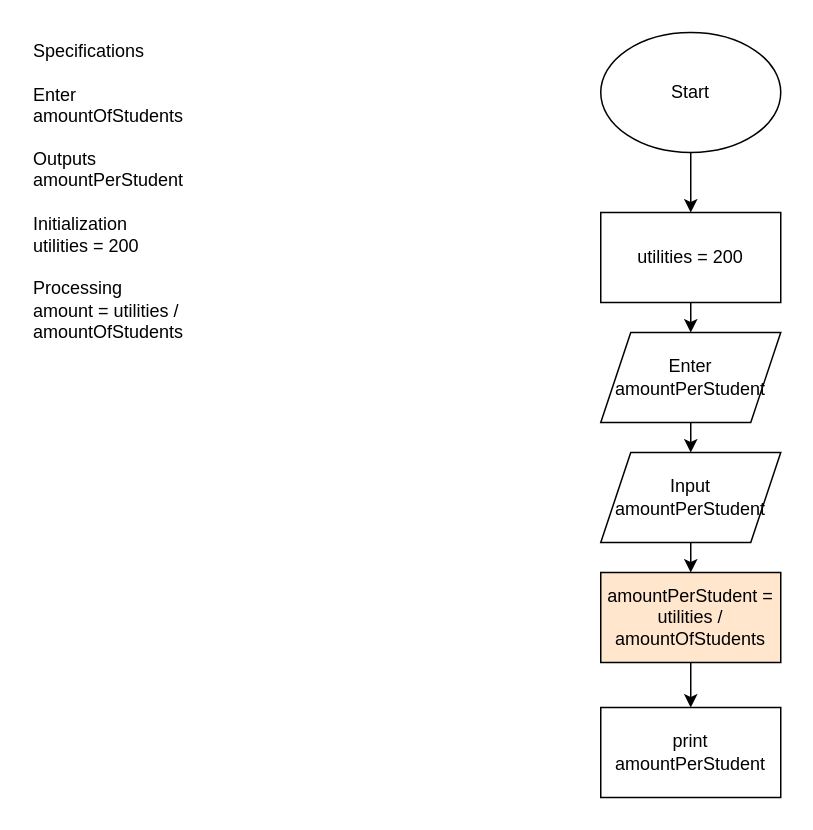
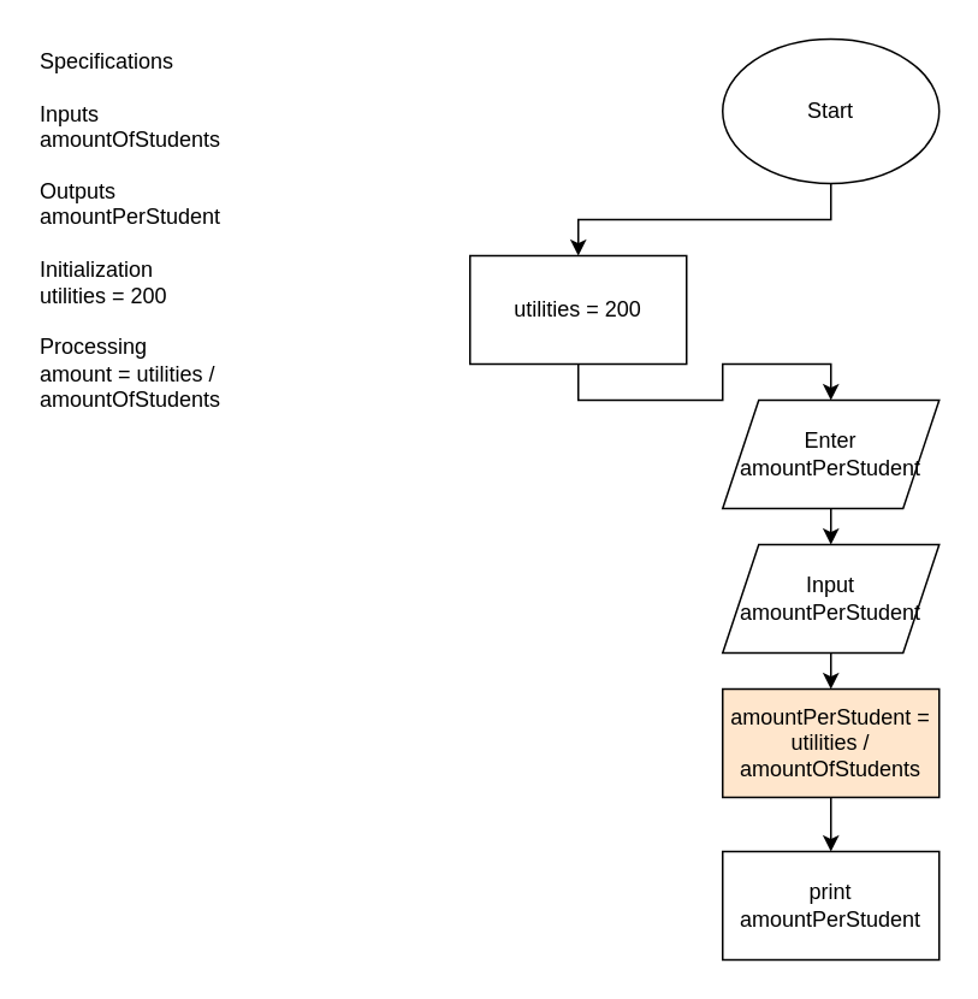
  <mxCell id="0" />
  <mxCell id="1" parent="0" />
- <mxCell id="2" value="Specifications&lt;br&gt;&lt;div&gt;&lt;br&gt;&lt;/div&gt;Enter&lt;br&gt;amountOfStudents&lt;br&gt;&lt;br&gt;Outputs&lt;div&gt;amountPerStudent&lt;br&gt;&lt;/div&gt;&lt;br&gt;Initialization&lt;br&gt;utilities = 200&lt;br&gt;&lt;br&gt;Processing&lt;br&gt;amount = utilities / amountOfStudents" style="text;html=1;whiteSpace=wrap;overflow=hidden;rounded=0;" vertex="1" parent="1"><mxGeometry y="20" width="180" height="240" as="geometry" x="20" /></mxCell>
+ <mxCell id="2" value="Specifications&lt;br&gt;&lt;div&gt;&lt;br&gt;&lt;/div&gt;Inputs&lt;br&gt;amountOfStudents&lt;br&gt;&lt;br&gt;Outputs&lt;div&gt;amountPerStudent&lt;br&gt;&lt;/div&gt;&lt;br&gt;Initialization&lt;br&gt;utilities = 200&lt;br&gt;&lt;br&gt;Processing&lt;br&gt;amount = utilities / amountOfStudents" style="text;html=1;whiteSpace=wrap;overflow=hidden;rounded=0;" vertex="1" parent="1"><mxGeometry y="20" width="180" height="240" as="geometry" x="20" /></mxCell>
  <mxCell id="3" style="edgeStyle=orthogonalEdgeStyle;rounded=0;orthogonalLoop=1;jettySize=auto;html=1;exitX=0.5;exitY=1;exitDx=0;exitDy=0;entryX=0.5;entryY=0;entryDx=0;entryDy=0;" edge="1" parent="1" source="4" target="6"><mxGeometry relative="1" as="geometry" /></mxCell>
  <mxCell id="4" value="Start" style="ellipse;whiteSpace=wrap;html=1;" vertex="1" parent="1"><mxGeometry x="400" width="120" height="80" as="geometry" y="21" /></mxCell>
  <mxCell id="5" style="edgeStyle=orthogonalEdgeStyle;rounded=0;orthogonalLoop=1;jettySize=auto;html=1;exitX=0.5;exitY=1;exitDx=0;exitDy=0;entryX=0.5;entryY=0;entryDx=0;entryDy=0;" edge="1" parent="1" source="6" target="10"><mxGeometry relative="1" as="geometry" /></mxCell>
- <mxCell id="6" value="utilities = 200" style="rounded=0;whiteSpace=wrap;html=1;" vertex="1" parent="1"><mxGeometry x="400" y="141" width="120" height="60" as="geometry" /></mxCell>
+ <mxCell id="6" value="utilities = 200" style="rounded=0;whiteSpace=wrap;html=1;" vertex="1" parent="1"><mxGeometry x="260" y="141" width="120" height="60" as="geometry" /></mxCell>
  <mxCell id="7" style="edgeStyle=orthogonalEdgeStyle;rounded=0;orthogonalLoop=1;jettySize=auto;html=1;exitX=0.5;exitY=1;exitDx=0;exitDy=0;entryX=0.5;entryY=0;entryDx=0;entryDy=0;" edge="1" parent="1" source="8" target="13"><mxGeometry relative="1" as="geometry" /></mxCell>
  <mxCell id="8" value="amountPerStudent = utilities / amountOfStudents" style="rounded=0;whiteSpace=wrap;html=1;fillColor=#ffe6cc;" vertex="1" parent="1"><mxGeometry x="400" y="381" width="120" height="60" as="geometry" /></mxCell>
  <mxCell id="9" style="edgeStyle=orthogonalEdgeStyle;rounded=0;orthogonalLoop=1;jettySize=auto;html=1;exitX=0.5;exitY=1;exitDx=0;exitDy=0;entryX=0.5;entryY=0;entryDx=0;entryDy=0;" edge="1" parent="1" source="10" target="12"><mxGeometry relative="1" as="geometry" /></mxCell>
  <mxCell id="10" value="Enter amountPerStudent" style="shape=parallelogram;perimeter=parallelogramPerimeter;whiteSpace=wrap;html=1;fixedSize=1;" vertex="1" parent="1"><mxGeometry x="400" y="221" width="120" height="60" as="geometry" /></mxCell>
  <mxCell id="11" style="edgeStyle=orthogonalEdgeStyle;rounded=0;orthogonalLoop=1;jettySize=auto;html=1;exitX=0.5;exitY=1;exitDx=0;exitDy=0;entryX=0.5;entryY=0;entryDx=0;entryDy=0;" edge="1" parent="1" source="12" target="8"><mxGeometry relative="1" as="geometry" /></mxCell>
  <mxCell id="12" value="Input amountPerStudent" style="shape=parallelogram;perimeter=parallelogramPerimeter;whiteSpace=wrap;html=1;fixedSize=1;" vertex="1" parent="1"><mxGeometry x="400" y="301" width="120" height="60" as="geometry" /></mxCell>
  <mxCell id="13" value="print amountPerStudent" style="rounded=0;whiteSpace=wrap;html=1;" vertex="1" parent="1"><mxGeometry x="400" y="471" width="120" height="60" as="geometry" /></mxCell>
